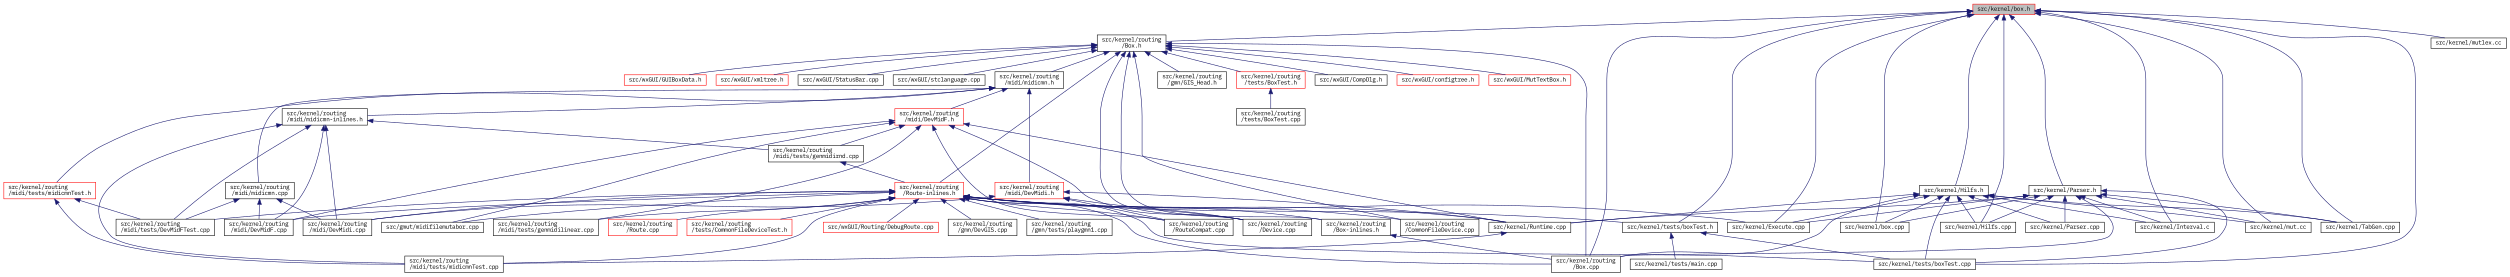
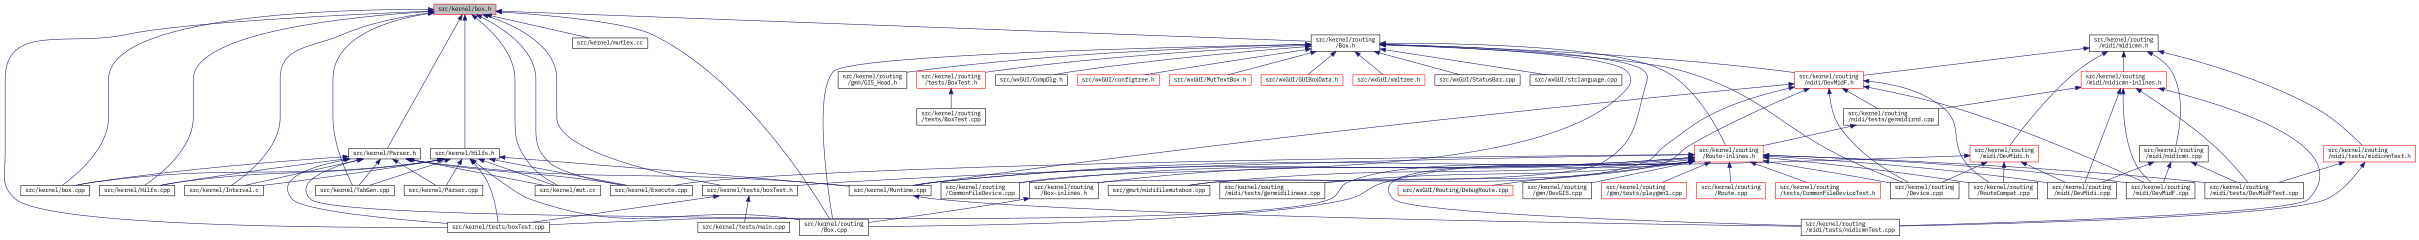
  digraph {
    fontname="IBM Plex Mono"
    node [color=black fillcolor=white fontname="IBM Plex Mono" fontsize=10 shape=record style=filled]
    edge [color=midnightblue dir=back fontname="IBM Plex Mono" fontsize=10 labelfontname=Sans labelfontsize=10 style=solid]
    n1 [color=red fillcolor=grey75 fontcolor=black height=0.2 label="src/kernel/box.h" width=0.4]
    n2 [height=0.2 label="src/kernel/routing\l/Box.h" width=0.4]
    n3 [height=0.2 label="src/kernel/Execute.cpp" width=0.4]
    n4 [height=0.2 label="src/kernel/routing\l/Box.cpp" width=0.4]
    n5 [height=0.2 label="src/kernel/tests/boxTest.h" width=0.4]
    n6 [height=0.2 label="src/kernel/tests/boxTest.cpp" width=0.4]
    n7 [height=0.2 label="src/kernel/box.cpp" width=0.4]
    n8 [height=0.2 label="src/kernel/Parser.h" width=0.4]
    n9 [height=0.2 label="src/kernel/Hilfs.cpp" width=0.4]
    n10 [height=0.2 label="src/kernel/Interval.c" width=0.4]
    n11 [height=0.2 label="src/kernel/mut.cc" width=0.4]
    n12 [height=0.2 label="src/kernel/TabGen.cpp" width=0.4]
    n13 [height=0.2 label="src/kernel/Hilfs.h" width=0.4]
    n14 [height=0.2 label="src/kernel/mutlex.cc" width=0.4]
    n15 [height=0.2 label="src/kernel/routing\l/midi/midicmn.h" width=0.4]
    n16 [height=0.2 label="src/kernel/routing\l/Device.cpp" width=0.4]
    n17 [color=red height=0.2 label="src/kernel/routing\l/Route-inlines.h" width=0.4]
    n18 [height=0.2 label="src/kernel/routing\l/Box-inlines.h" width=0.4]
    n19 [height=0.2 label="src/kernel/routing\l/CommonFileDevice.cpp" width=0.4]
    n20 [height=0.2 label="src/kernel/routing\l/gmn/GIS_Head.h" width=0.4]
    n21 [color=red height=0.2 label="src/kernel/routing\l/tests/BoxTest.h" width=0.4]
    n22 [height=0.2 label="src/wxGUI/CompDlg.h" width=0.4]
    n23 [color=red height=0.2 label="src/wxGUI/configtree.h" width=0.4]
    n24 [color=red height=0.2 label="src/wxGUI/MutTextBox.h" width=0.4]
    n25 [color=red height=0.2 label="src/wxGUI/GUIBoxData.h" width=0.4]
    n26 [color=red height=0.2 label="src/wxGUI/xmltree.h" width=0.4]
    n27 [height=0.2 label="src/wxGUI/StatusBar.cpp" width=0.4]
    n28 [height=0.2 label="src/wxGUI/stclanguage.cpp" width=0.4]
    n29 [height=0.2 label="src/kernel/tests/main.cpp" width=0.4]
    n30 [height=0.2 label="src/kernel/routing\l/tests/BoxTest.cpp" width=0.4]
    n31 [height=0.2 label="src/kernel/Runtime.cpp" width=0.4]
    n32 [height=0.2 label="src/kernel/Parser.cpp" width=0.4]
    n33 [color=red height=0.2 label="src/kernel/routing\l/midi/DevMidF.h" width=0.4]
    n34 [color=red height=0.2 label="src/kernel/routing\l/midi/DevMidi.h" width=0.4]
-   n35 [height=0.2 label="src/kernel/routing\l/midi/midicmn-inlines.h" width=0.4]
+   n35 [color=red height=0.2 label="src/kernel/routing\l/midi/midicmn-inlines.h" width=0.4]
    n36 [height=0.2 label="src/kernel/routing\l/midi/midicmn.cpp" width=0.4]
    n37 [color=red height=0.2 label="src/kernel/routing\l/midi/tests/midicmnTest.h" width=0.4]
    n38 [height=0.2 label="src/gmut/midifilemutabor.cpp" width=0.4]
    n39 [height=0.2 label="src/kernel/routing\l/midi/DevMidF.cpp" width=0.4]
    n40 [height=0.2 label="src/kernel/routing\l/midi/tests/genmidilinear.cpp" width=0.4]
    n41 [height=0.2 label="src/kernel/routing\l/RouteCompat.cpp" width=0.4]
    n42 [height=0.2 label="src/kernel/routing\l/midi/tests/midicmnTest.cpp" width=0.4]
    n43 [height=0.2 label="src/kernel/routing\l/midi/DevMidi.cpp" width=0.4]
    n44 [height=0.2 label="src/kernel/routing\l/midi/tests/DevMidFTest.cpp" width=0.4]
    n45 [color=red height=0.2 label="src/wxGUI/Routing/DebugRoute.cpp" width=0.4]
    n46 [height=0.2 label="src/kernel/routing\l/gmn/DevGIS.cpp" width=0.4]
-   n47 [height=0.2 label="src/kernel/routing\l/gmn/tests/playgmn1.cpp" width=0.4]
+   n47 [color=red height=0.2 label="src/kernel/routing\l/gmn/tests/playgmn1.cpp" width=0.4]
    n48 [color=red height=0.2 label="src/kernel/routing\l/Route.cpp" width=0.4]
    n49 [color=red height=0.2 label="src/kernel/routing\l/tests/CommonFileDeviceTest.h" width=0.4]
    n50 [height=0.2 label="src/kernel/routing\l/midi/tests/genmidirnd.cpp" width=0.4]
    n1 -> n2
    n1 -> n3
    n1 -> n4
    n1 -> n5
    n1 -> n6
    n1 -> n7
    n1 -> n8
    n1 -> n9
    n1 -> n10
    n1 -> n11
    n1 -> n12
    n1 -> n13
    n1 -> n14
    n2 -> n4
-   n2 -> n15
+   n2 -> n33
    n2 -> n16
    n2 -> n17
    n2 -> n18
    n2 -> n19
    n2 -> n20
    n2 -> n21
    n2 -> n22
    n2 -> n23
    n2 -> n24
    n2 -> n25
    n2 -> n26
    n2 -> n27
    n2 -> n28
    n5 -> n6
    n5 -> n29
    n8 -> n3
    n8 -> n4
    n8 -> n6
    n8 -> n7
    n8 -> n9
    n8 -> n10
    n8 -> n11
    n8 -> n12
    n8 -> n31
    n8 -> n32
    n13 -> n3
    n13 -> n4
    n13 -> n6
    n13 -> n7
    n13 -> n9
    n13 -> n10
    n13 -> n11
    n13 -> n12
    n13 -> n31
    n13 -> n32
    n15 -> n33
    n15 -> n34
    n15 -> n35
    n15 -> n36
    n15 -> n37
    n17 -> n3
    n17 -> n4
    n17 -> n5
    n17 -> n6
    n17 -> n16
    n17 -> n18
    n17 -> n19
    n17 -> n31
    n17 -> n38
    n17 -> n39
    n17 -> n40
    n17 -> n41
    n17 -> n42
    n17 -> n43
    n17 -> n44
    n17 -> n45
    n17 -> n46
    n17 -> n47
    n17 -> n48
    n17 -> n49
    n18 -> n4
    n21 -> n30
    n31 -> n42
    n33 -> n16
    n33 -> n31
    n33 -> n38
    n33 -> n39
    n33 -> n40
    n33 -> n41
    n33 -> n50
    n34 -> n16
    n34 -> n31
    n34 -> n41
    n34 -> n43
    n35 -> n39
    n35 -> n42
    n35 -> n43
    n35 -> n44
    n35 -> n50
    n36 -> n39
    n36 -> n43
    n36 -> n44
    n37 -> n42
    n37 -> n44
    n50 -> n17
  }
